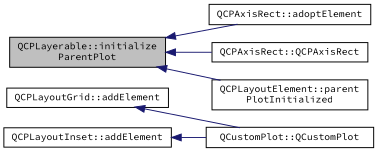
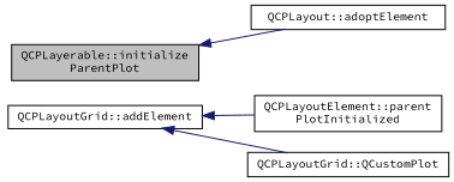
  digraph {
    fontname="Source Code Pro"
    rankdir=LR
    node [color=black fillcolor=white fontname="Source Code Pro" fontsize=10 shape=record style=filled]
    edge [color=midnightblue dir=back fontname="Source Code Pro" fontsize=10 labelfontname=Helvetica labelfontsize=10 style=solid]
    n1 [fillcolor=grey75 fontcolor=black height=0.2 label="QCPLayerable::initialize\lParentPlot" width=0.4]
    n2 [height=0.2 label="QCPLayoutElement::parent\lPlotInitialized" width=0.4]
-   n3 [height=0.2 label="QCPAxisRect::adoptElement" width=0.4]
-   n4 [height=0.2 label="QCPAxisRect::QCPAxisRect" width=0.4]
-   n5 [height=0.2 label="QCustomPlot::QCustomPlot" width=0.4]
+   n3 [height=0.2 label="QCPLayout::adoptElement" width=0.4]
+   n5 [height=0.2 label="QCPLayoutGrid::QCustomPlot" width=0.4]
    n6 [height=0.2 label="QCPLayoutGrid::addElement" width=0.4]
-   n7 [height=0.2 label="QCPLayoutInset::addElement" width=0.4]
-   n1 -> n2
+   n6 -> n2
    n1 -> n3
-   n1 -> n4
    n6 -> n5
-   n7 -> n5
  }
